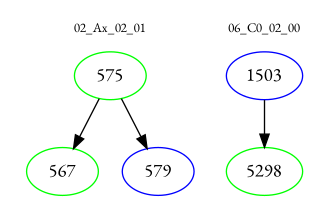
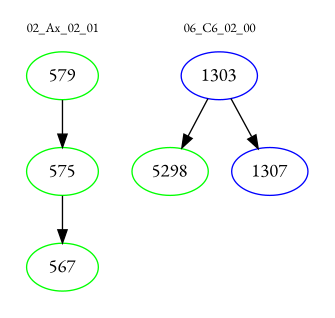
  digraph {
    fontname="EB Garamond"
    node [color=green fontname="EB Garamond"]
    edge [color=black fontname="EB Garamond"]
    n1 [label=575]
    n2 [label=567]
-   n3 [color=blue label=579]
-   n4 [color=blue label=1503]
+   n3 [label=579]
+   n4 [color=blue label=1303]
    n5 [label=5298]
+   n6 [color=blue label=1307]
    subgraph cluster_1 {
      color=white
      fontsize=10
      label="02_Ax_02_01"
      n1
      n2
      n3
    }
    subgraph cluster_2 {
      color=white
      fontsize=10
-     label="06_C0_02_00"
+     label="06_C6_02_00"
      n4
      n5
+     n6
    }
    n1 -> n2
-   n1 -> n3
+   n3 -> n1
    n4 -> n5
+   n4 -> n6
  }
